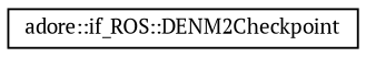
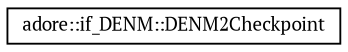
  digraph {
    rankdir=LR
    fontname="PT Serif"
-   n1 [color=black fillcolor=white fontname="PT Serif" fontsize=10 height=0.2 label="adore::if_ROS::DENM2Checkpoint" shape=record style=filled width=0.4]
+   n1 [color=black fillcolor=white fontname="PT Serif" fontsize=10 height=0.2 label="adore::if_DENM::DENM2Checkpoint" shape=record style=filled width=0.4]
  }
